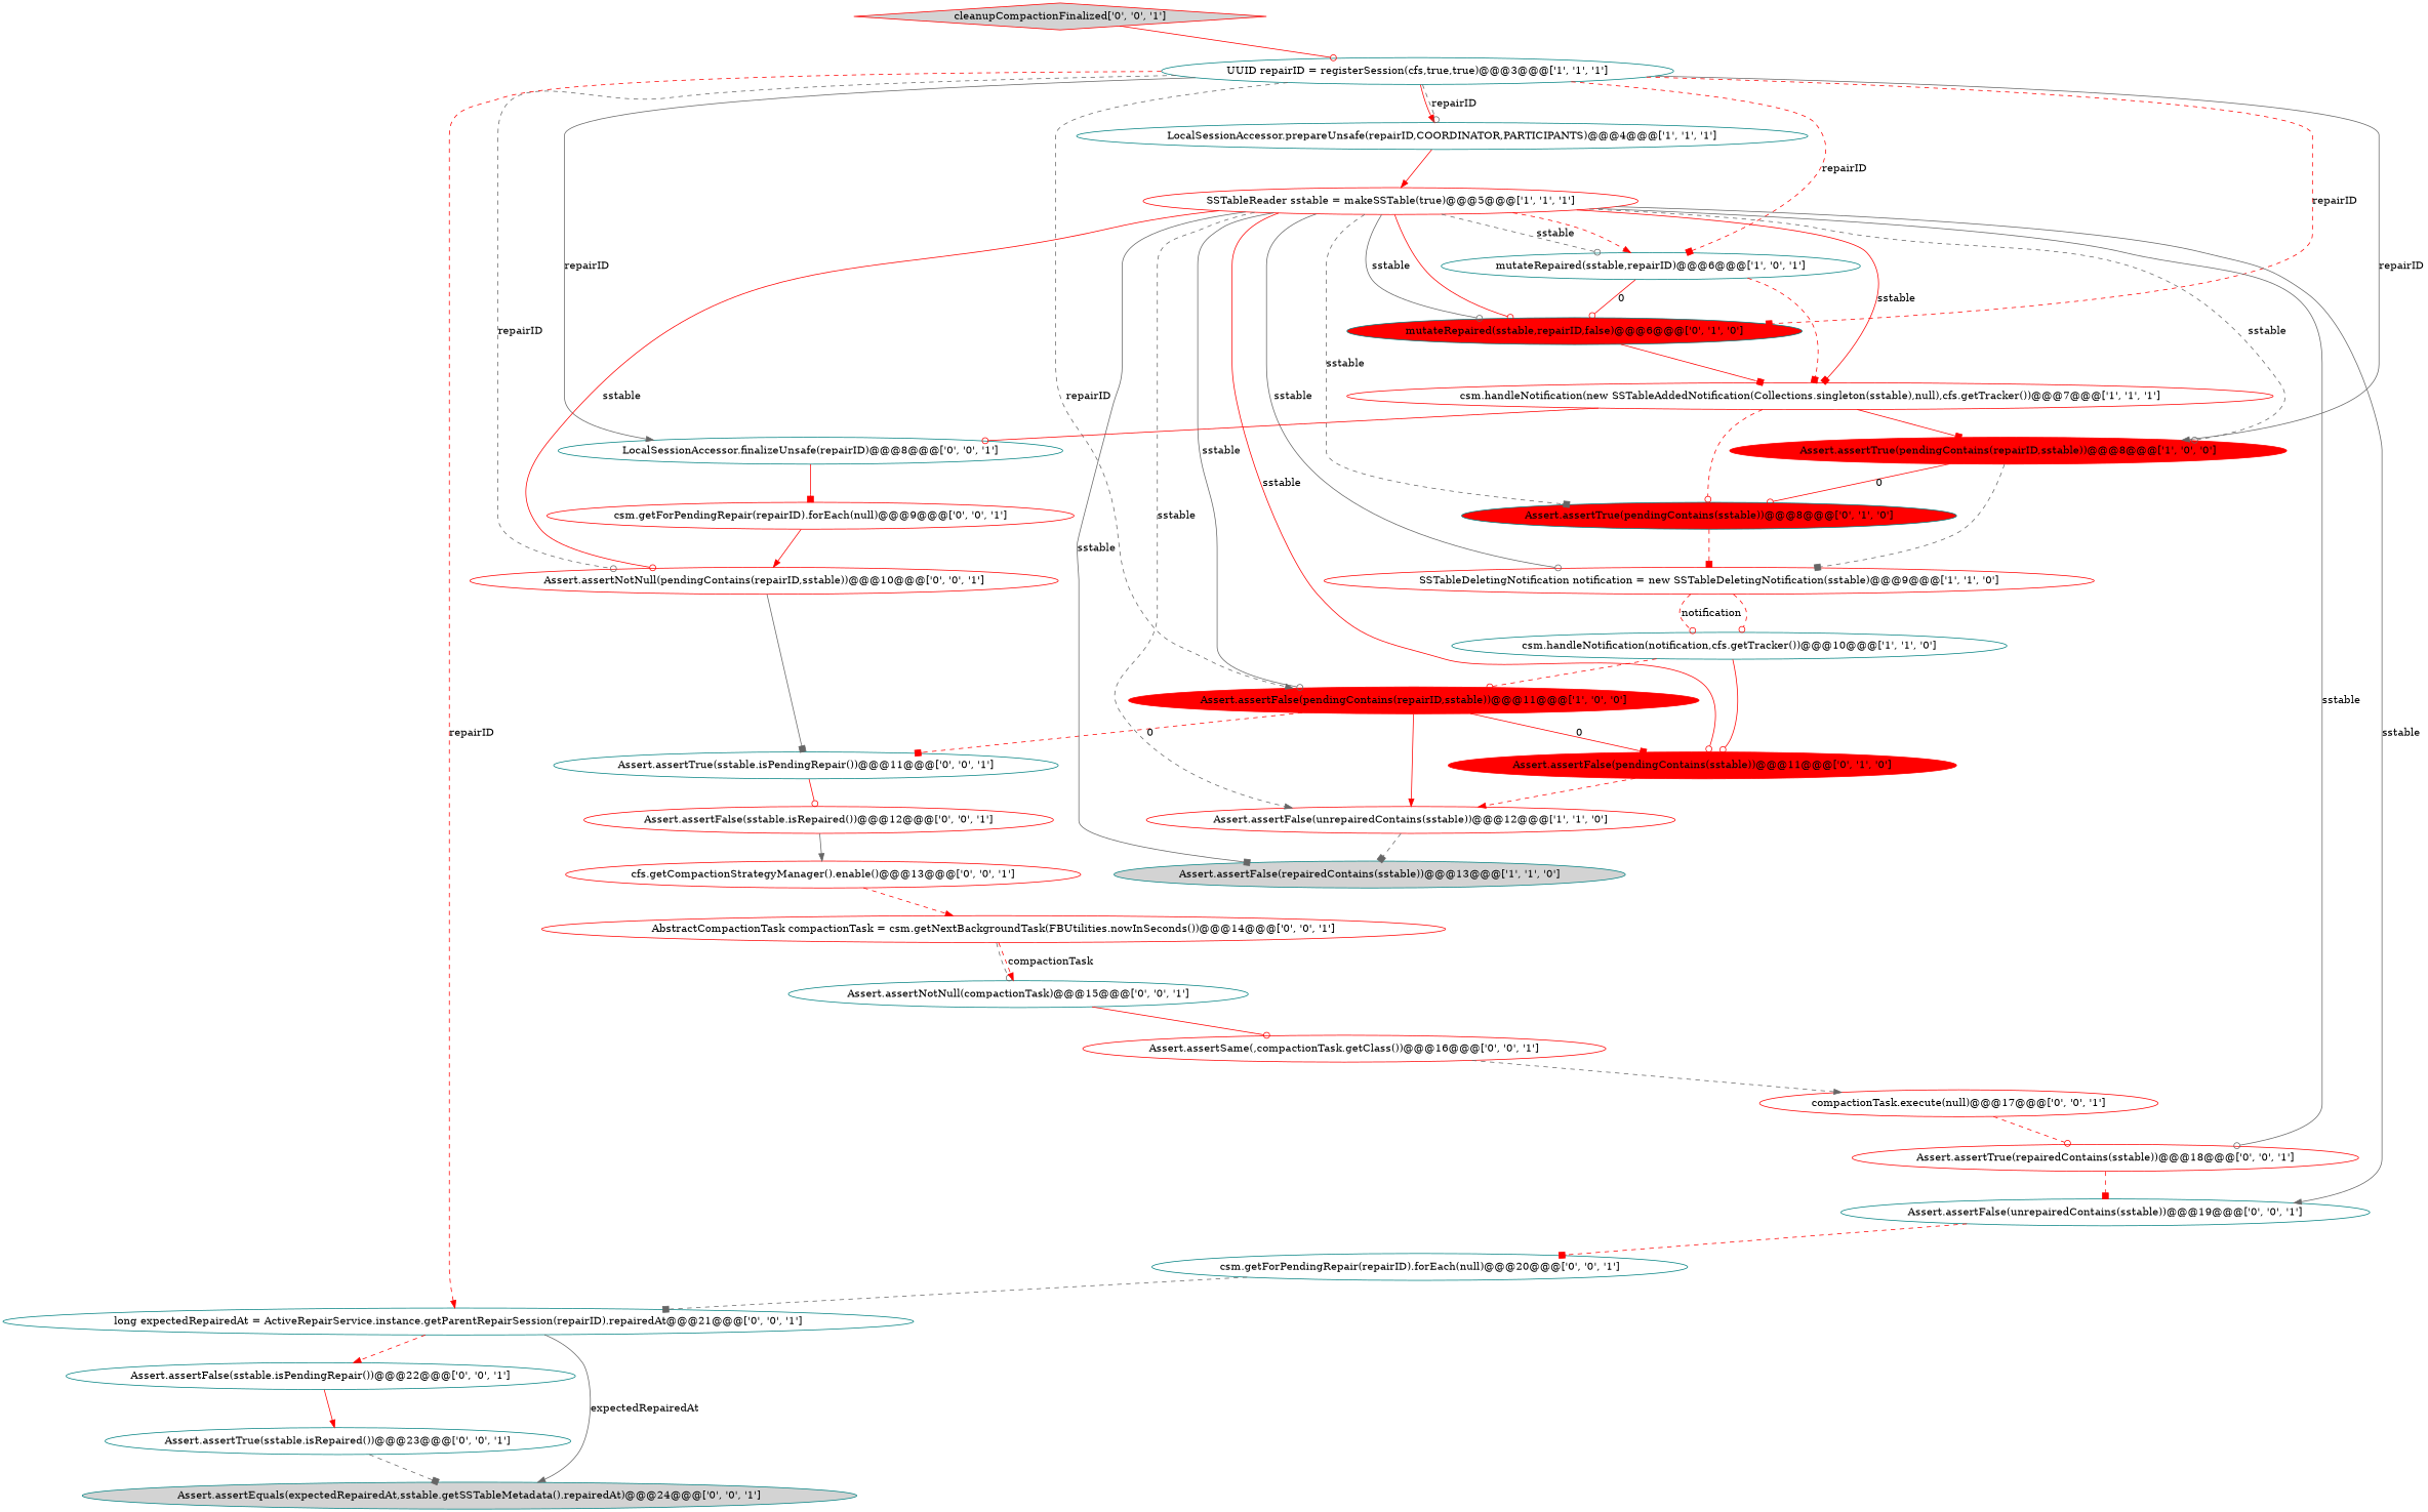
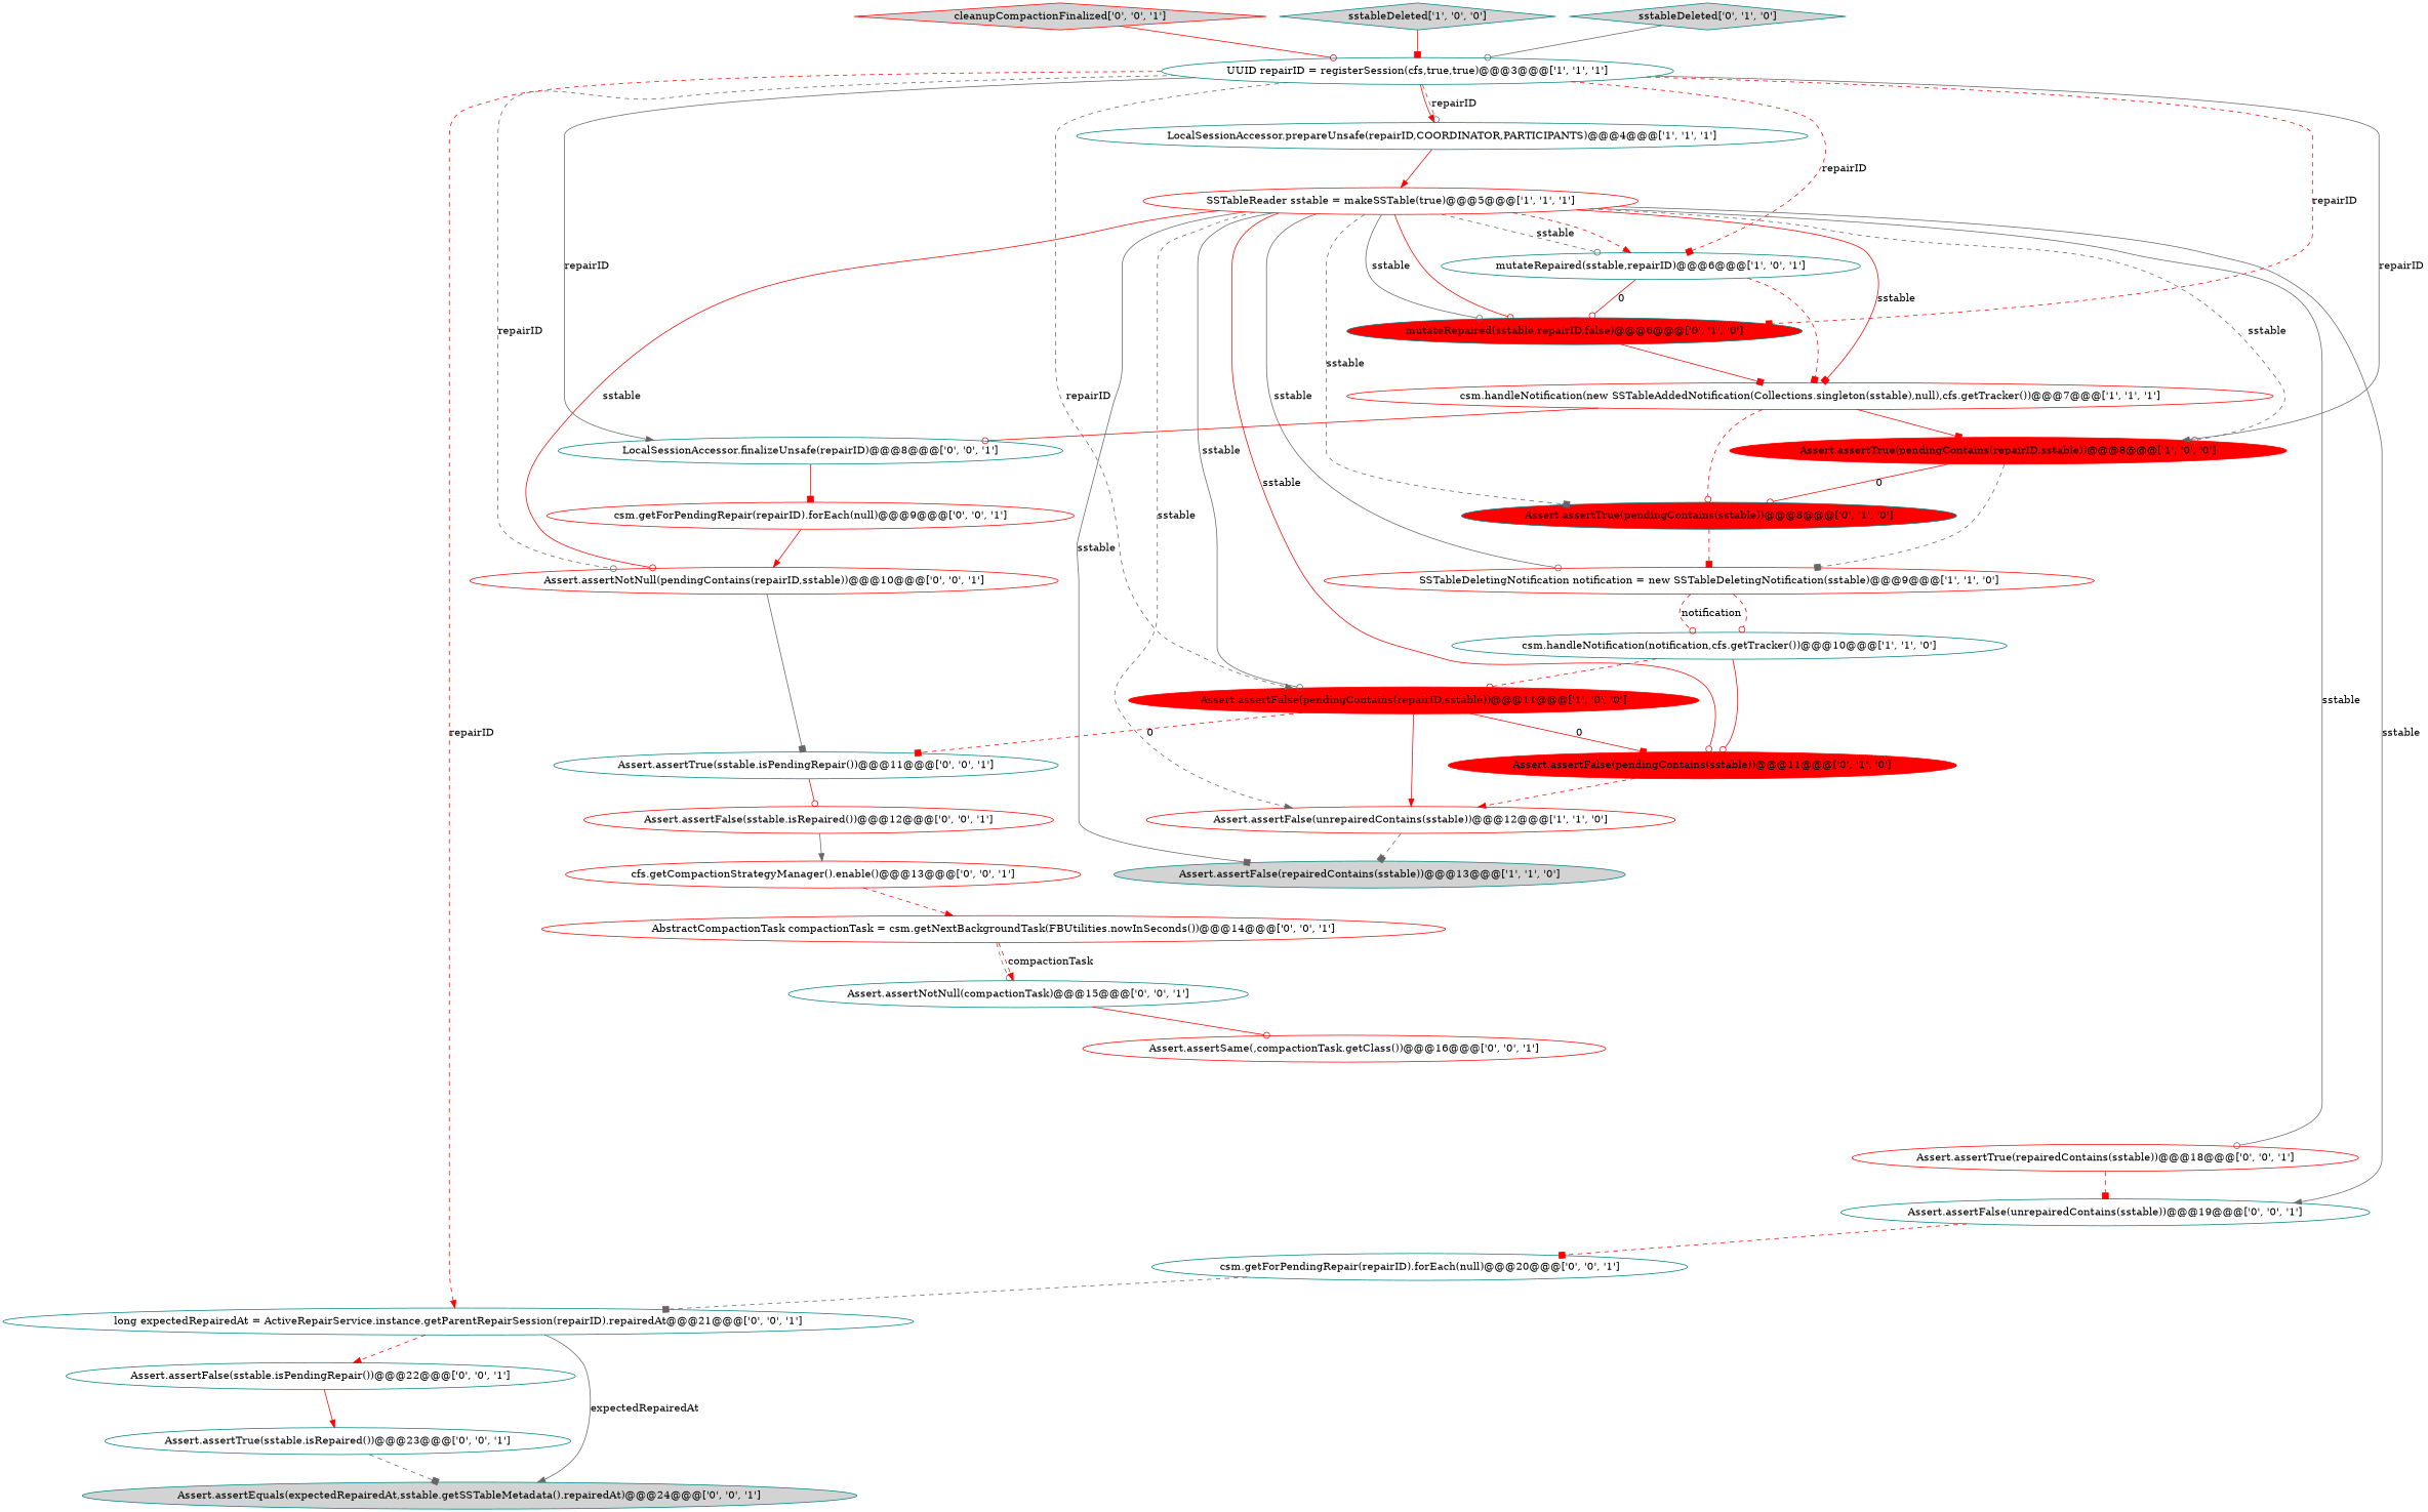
  digraph {
    node [color=teal fillcolor=white shape=ellipse style=filled]
    edge [arrowhead=odot color=red style=solid]
    n1 [color=red fillcolor=lightgray label="cleanupCompactionFinalized['0', '0', '1']" shape=diamond]
    n2 [label="UUID repairID = registerSession(cfs,true,true)@@@3@@@['1', '1', '1']"]
    n3 [color=red label="Assert.assertNotNull(pendingContains(repairID,sstable))@@@10@@@['0', '0', '1']"]
    n4 [color=red fillcolor=red label="Assert.assertTrue(pendingContains(repairID,sstable))@@@8@@@['1', '0', '0']"]
    n5 [fillcolor=red label="mutateRepaired(sstable,repairID,false)@@@6@@@['0', '1', '0']"]
    n6 [color=red fillcolor=red label="Assert.assertFalse(pendingContains(repairID,sstable))@@@11@@@['1', '0', '0']"]
    n7 [label="mutateRepaired(sstable,repairID)@@@6@@@['1', '0', '1']"]
    n8 [label="long expectedRepairedAt = ActiveRepairService.instance.getParentRepairSession(repairID).repairedAt@@@21@@@['0', '0', '1']"]
    n9 [label="LocalSessionAccessor.prepareUnsafe(repairID,COORDINATOR,PARTICIPANTS)@@@4@@@['1', '1', '1']"]
    n10 [label="LocalSessionAccessor.finalizeUnsafe(repairID)@@@8@@@['0', '0', '1']"]
    n11 [color=red label="SSTableReader sstable = makeSSTable(true)@@@5@@@['1', '1', '1']"]
    n12 [fillcolor=lightgray label="Assert.assertFalse(repairedContains(sstable))@@@13@@@['1', '1', '0']"]
    n13 [color=red label="Assert.assertFalse(unrepairedContains(sstable))@@@12@@@['1', '1', '0']"]
    n14 [fillcolor=red label="Assert.assertTrue(pendingContains(sstable))@@@8@@@['0', '1', '0']"]
    n15 [label="Assert.assertFalse(unrepairedContains(sstable))@@@19@@@['0', '0', '1']"]
    n16 [color=red label="Assert.assertTrue(repairedContains(sstable))@@@18@@@['0', '0', '1']"]
    n17 [color=red label="SSTableDeletingNotification notification = new SSTableDeletingNotification(sstable)@@@9@@@['1', '1', '0']"]
    n18 [color=red fillcolor=red label="Assert.assertFalse(pendingContains(sstable))@@@11@@@['0', '1', '0']"]
    n19 [color=red label="csm.handleNotification(new SSTableAddedNotification(Collections.singleton(sstable),null),cfs.getTracker())@@@7@@@['1', '1', '1']"]
    n20 [label="Assert.assertTrue(sstable.isPendingRepair())@@@11@@@['0', '0', '1']"]
    n21 [label="csm.getForPendingRepair(repairID).forEach(null)@@@20@@@['0', '0', '1']"]
    n22 [label="csm.handleNotification(notification,cfs.getTracker())@@@10@@@['1', '1', '0']"]
    n23 [color=red label="Assert.assertFalse(sstable.isRepaired())@@@12@@@['0', '0', '1']"]
    n24 [label="Assert.assertFalse(sstable.isPendingRepair())@@@22@@@['0', '0', '1']"]
    n25 [fillcolor=lightgray label="Assert.assertEquals(expectedRepairedAt,sstable.getSSTableMetadata().repairedAt)@@@24@@@['0', '0', '1']"]
    n26 [color=red label="csm.getForPendingRepair(repairID).forEach(null)@@@9@@@['0', '0', '1']"]
+   n27 [fillcolor=lightgray label="sstableDeleted['1', '0', '0']" shape=diamond]
    n28 [label="Assert.assertTrue(sstable.isRepaired())@@@23@@@['0', '0', '1']"]
    n29 [color=red label="AbstractCompactionTask compactionTask = csm.getNextBackgroundTask(FBUtilities.nowInSeconds())@@@14@@@['0', '0', '1']"]
    n30 [label="Assert.assertNotNull(compactionTask)@@@15@@@['0', '0', '1']"]
    n31 [color=red label="Assert.assertSame(,compactionTask.getClass())@@@16@@@['0', '0', '1']"]
-   n33 [color=red label="compactionTask.execute(null)@@@17@@@['0', '0', '1']"]
+   n32 [fillcolor=lightgray label="sstableDeleted['0', '1', '0']" shape=diamond]
    n34 [color=red label="cfs.getCompactionStrategyManager().enable()@@@13@@@['0', '0', '1']"]
    n1 -> n2
    n2 -> n3 [color=gray40 label=repairID style=dashed]
    n2 -> n4 [arrowhead=normal color=gray40 label=repairID]
    n2 -> n5 [arrowhead=box label=repairID style=dashed]
    n2 -> n6 [arrowhead=normal color=gray40 label=repairID style=dashed]
    n2 -> n7 [arrowhead=box label=repairID style=dashed]
    n2 -> n8 [arrowhead=normal label=repairID style=dashed]
    n2 -> n9 [arrowhead=normal]
    n2 -> n9 [color=gray40 label=repairID style=dashed]
    n2 -> n10 [arrowhead=normal color=gray40 label=repairID]
    n3 -> n20 [arrowhead=box color=gray40]
    n4 -> n14 [label=0]
    n4 -> n17 [arrowhead=box color=gray40 style=dashed]
    n5 -> n19 [arrowhead=box]
    n6 -> n13 [arrowhead=normal]
    n6 -> n18 [arrowhead=box label=0]
    n6 -> n20 [arrowhead=box label=0 style=dashed]
    n7 -> n5 [label=0]
    n7 -> n19 [arrowhead=box style=dashed]
    n8 -> n24 [arrowhead=normal style=dashed]
    n8 -> n25 [arrowhead=normal color=gray40 label=expectedRepairedAt]
    n9 -> n11 [arrowhead=normal]
    n10 -> n26 [arrowhead=box]
    n11 -> n3 [label=sstable]
    n11 -> n4 [color=gray40 label=sstable style=dashed]
    n11 -> n5
    n11 -> n5 [color=gray40 label=sstable]
    n11 -> n6 [color=gray40 label=sstable]
    n11 -> n7 [color=gray40 label=sstable style=dashed]
    n11 -> n7 [arrowhead=normal style=dashed]
    n11 -> n12 [arrowhead=box color=gray40 label=sstable]
    n11 -> n13 [arrowhead=normal color=gray40 label=sstable style=dashed]
    n11 -> n14 [arrowhead=box color=gray40 label=sstable style=dashed]
    n11 -> n15 [arrowhead=normal color=gray40 label=sstable]
    n11 -> n16 [color=gray40 label=sstable]
    n11 -> n17 [color=gray40 label=sstable]
    n11 -> n18 [label=sstable]
    n11 -> n19 [arrowhead=box label=sstable]
    n13 -> n12 [arrowhead=box color=gray40 style=dashed]
    n14 -> n17 [arrowhead=box style=dashed]
    n15 -> n21 [arrowhead=box style=dashed]
    n16 -> n15 [arrowhead=box style=dashed]
    n17 -> n22 [style=dashed]
    n17 -> n22 [label=notification style=dashed]
    n18 -> n13 [arrowhead=normal style=dashed]
    n19 -> n4 [arrowhead=box]
    n19 -> n10
    n19 -> n14 [style=dashed]
    n20 -> n23
    n21 -> n8 [arrowhead=box color=gray40 style=dashed]
    n22 -> n6 [style=dashed]
    n22 -> n18
    n23 -> n34 [arrowhead=normal color=gray40]
    n24 -> n28 [arrowhead=normal]
    n26 -> n3 [arrowhead=normal]
+   n27 -> n2 [arrowhead=box]
    n28 -> n25 [arrowhead=box color=gray40 style=dashed]
    n29 -> n30 [color=gray40 style=dashed]
    n29 -> n30 [arrowhead=normal label=compactionTask style=dashed]
    n30 -> n31
-   n31 -> n33 [arrowhead=normal color=gray40 style=dashed]
-   n33 -> n16 [style=dashed]
+   n32 -> n2 [color=gray40]
    n34 -> n29 [arrowhead=normal style=dashed]
  }
